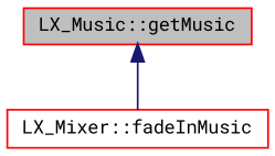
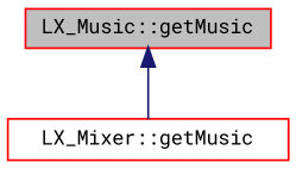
  digraph {
    rankdir=TB
    fontname="Roboto Mono"
    node [color=red fontname="Roboto Mono" fontsize=10 shape=record style=filled]
    n1 [fillcolor=grey75 fontcolor=black height=0.2 label="LX_Music::getMusic" width=0.4]
-   n2 [fillcolor=white height=0.2 label="LX_Mixer::fadeInMusic" width=0.4]
+   n2 [fillcolor=white height=0.2 label="LX_Mixer::getMusic" width=0.4]
    n1 -> n2 [color=midnightblue dir=back fontname="Roboto Mono" fontsize=10 labelfontname=Helvetica labelfontsize=10 style=solid]
  }
